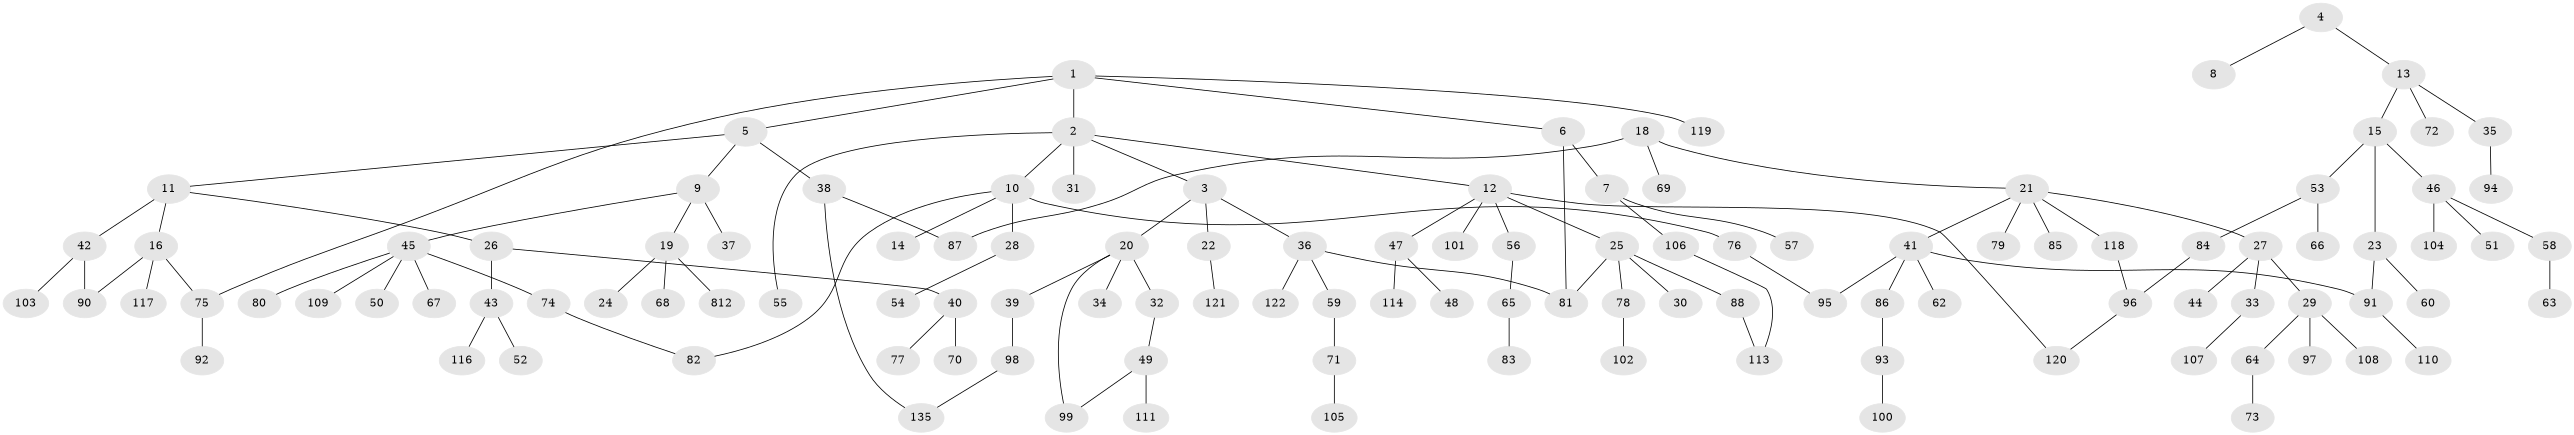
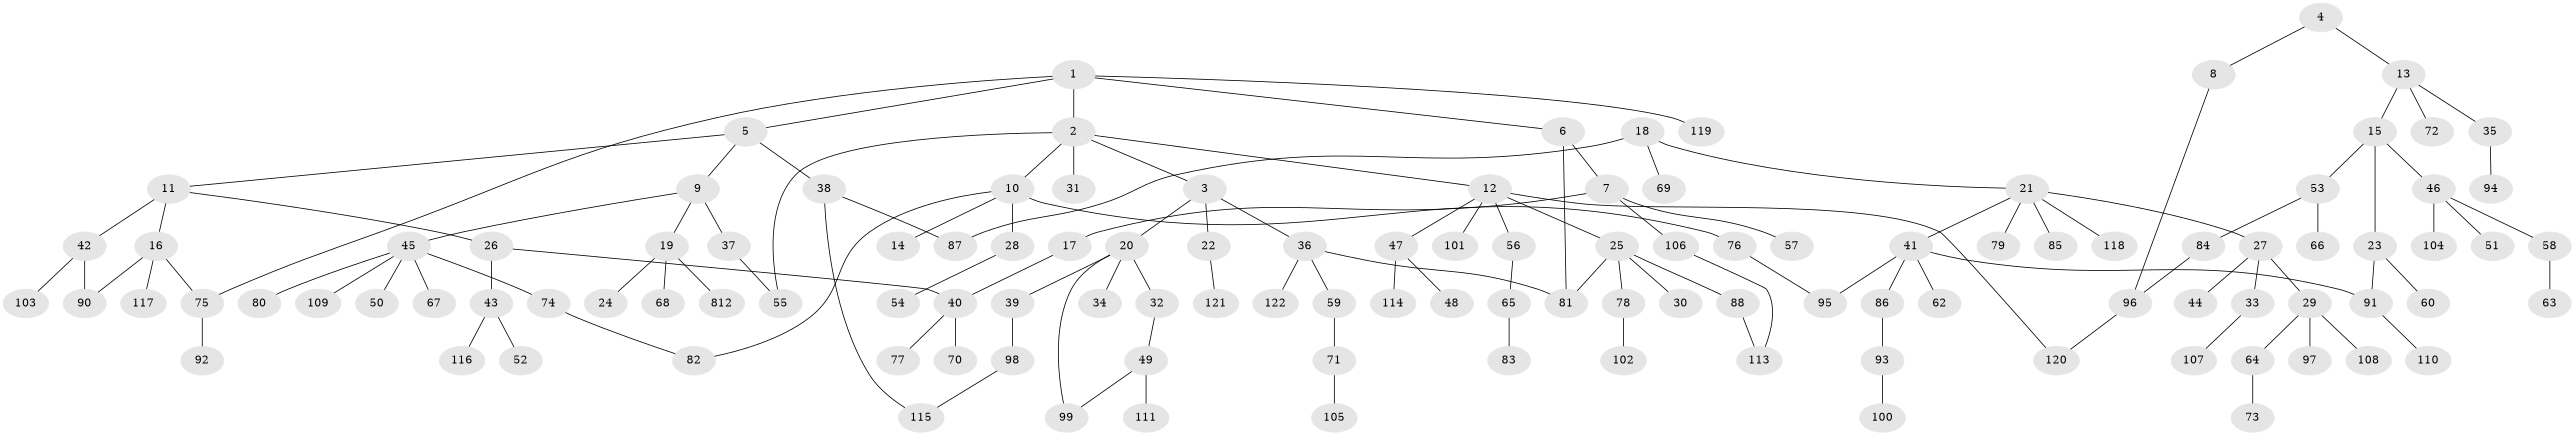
  graph {
    node [color=gray90 style=filled]
    1
    2
    5
    6
    75
    119
    3
    10
    12
    31
    55
    4
    8
    13
    9
    11
    38
    7
    81
    92
    20
    22
    36
    14
    28
    76
    82
    25
    47
    56
    101
    120
    32
    34
    39
    99
    121
    59
    122
    96
    15
    35
    72
    19
    37
    45
    16
    26
    42
    18
    21
    69
    87
-   115 [label=135]
+   115
+   17
    57
    106
    40
    113
    24
    68
    n62 [label=812]
    50
    67
    74
    80
    109
    54
    95
    90
    117
    43
    103
    30
    78
    88
    48
    114
    65
    23
    46
    53
    94
    60
    91
    51
    58
    104
    66
    84
    70
    77
    27
    41
    79
    85
    118
    49
    98
    29
    33
    44
    62
    86
    110
    102
    52
    116
    64
    97
    108
    107
    73
    111
    71
    93
    63
    83
    105
    100
    1 -- 2
    1 -- 5
    1 -- 6
    1 -- 75
    1 -- 119
    2 -- 3
    2 -- 10
    2 -- 12
    2 -- 31
    2 -- 55
    5 -- 9
    5 -- 11
    5 -- 38
    6 -- 7
    6 -- 81
    75 -- 92
    3 -- 20
    3 -- 22
    3 -- 36
    10 -- 14
    10 -- 28
    10 -- 76
    10 -- 82
    12 -- 25
    12 -- 47
    12 -- 56
    12 -- 101
    12 -- 120
    4 -- 8
    4 -- 13
-   118 -- 96
+   8 -- 96
    13 -- 15
    13 -- 35
    13 -- 72
    9 -- 19
    9 -- 37
    9 -- 45
    11 -- 16
    11 -- 26
    11 -- 42
    38 -- 87
    38 -- 115
+   7 -- 17
    7 -- 57
    7 -- 106
    20 -- 32
    20 -- 34
    20 -- 39
    20 -- 99
    22 -- 121
    36 -- 81
    36 -- 59
    36 -- 122
    28 -- 54
    76 -- 95
    25 -- 81
    25 -- 30
    25 -- 78
    25 -- 88
    47 -- 48
    47 -- 114
    56 -- 65
    32 -- 49
    39 -- 98
    59 -- 71
    96 -- 120
    15 -- 23
    15 -- 46
    15 -- 53
    35 -- 94
    19 -- 24
    19 -- 68
    19 -- n62
+   37 -- 55
    45 -- 50
    45 -- 67
    45 -- 74
    45 -- 80
    45 -- 109
    16 -- 75
    16 -- 90
    16 -- 117
    26 -- 40
    26 -- 43
    42 -- 90
    42 -- 103
    18 -- 21
    18 -- 69
    18 -- 87
    21 -- 27
    21 -- 41
    21 -- 79
    21 -- 85
    21 -- 118
+   17 -- 40
    106 -- 113
    40 -- 70
    40 -- 77
    74 -- 82
    43 -- 52
    43 -- 116
    78 -- 102
    88 -- 113
    65 -- 83
    23 -- 60
    23 -- 91
    46 -- 51
    46 -- 58
    46 -- 104
    53 -- 66
    53 -- 84
    91 -- 110
    58 -- 63
    84 -- 96
    27 -- 29
    27 -- 33
    27 -- 44
    41 -- 95
    41 -- 91
    41 -- 62
    41 -- 86
    49 -- 99
    49 -- 111
    98 -- 115
    29 -- 64
    29 -- 97
    29 -- 108
    33 -- 107
    86 -- 93
    64 -- 73
    71 -- 105
    93 -- 100
  }
